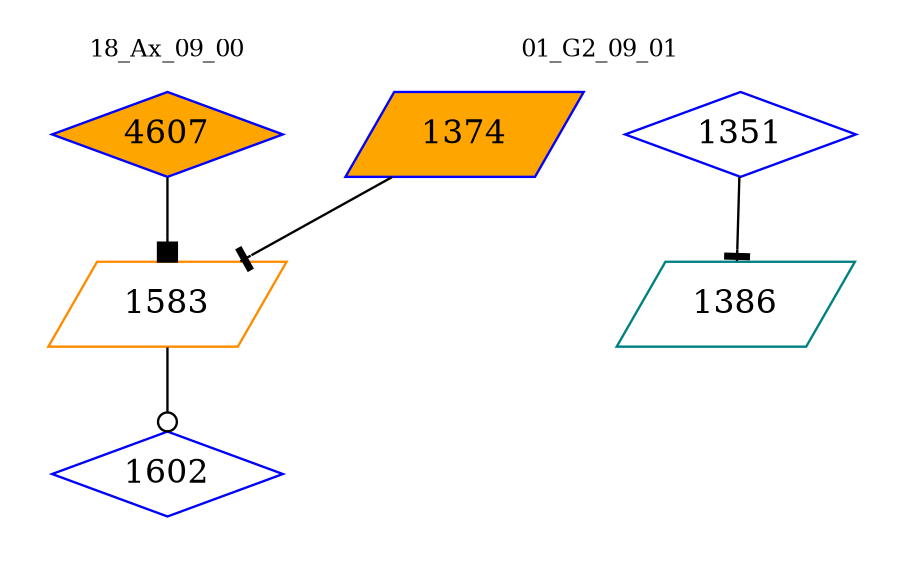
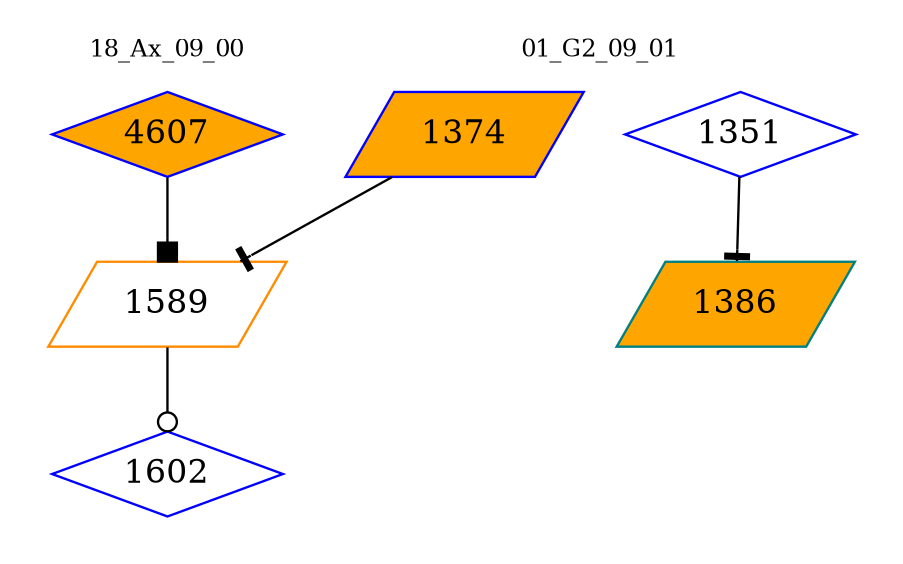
  digraph {
    node [color=blue fillcolor=orange shape=diamond style=filled]
    edge [arrowhead=tee color=black]
    n1 [label=4607]
-   n2 [color=darkorange fillcolor=white label=1583 shape=parallelogram]
+   n2 [color=darkorange fillcolor=white label=1589 shape=parallelogram]
    n3 [fillcolor=white label=1602]
    n4 [label=1374 shape=parallelogram]
    n5 [fillcolor=white label=1351]
-   n6 [color=teal fillcolor=white label=1386 shape=parallelogram]
+   n6 [color=teal label=1386 shape=parallelogram]
    subgraph cluster_1 {
      color=white
      fontsize=10
      label="18_Ax_09_00"
      n1
      n2
      n3
    }
    subgraph cluster_2 {
      color=white
      fontsize=10
      label="01_G2_09_01"
      n4
      n5
      n6
    }
    n1 -> n2 [arrowhead=box]
    n2 -> n3 [arrowhead=odot]
    n4 -> n2
    n5 -> n6
  }
